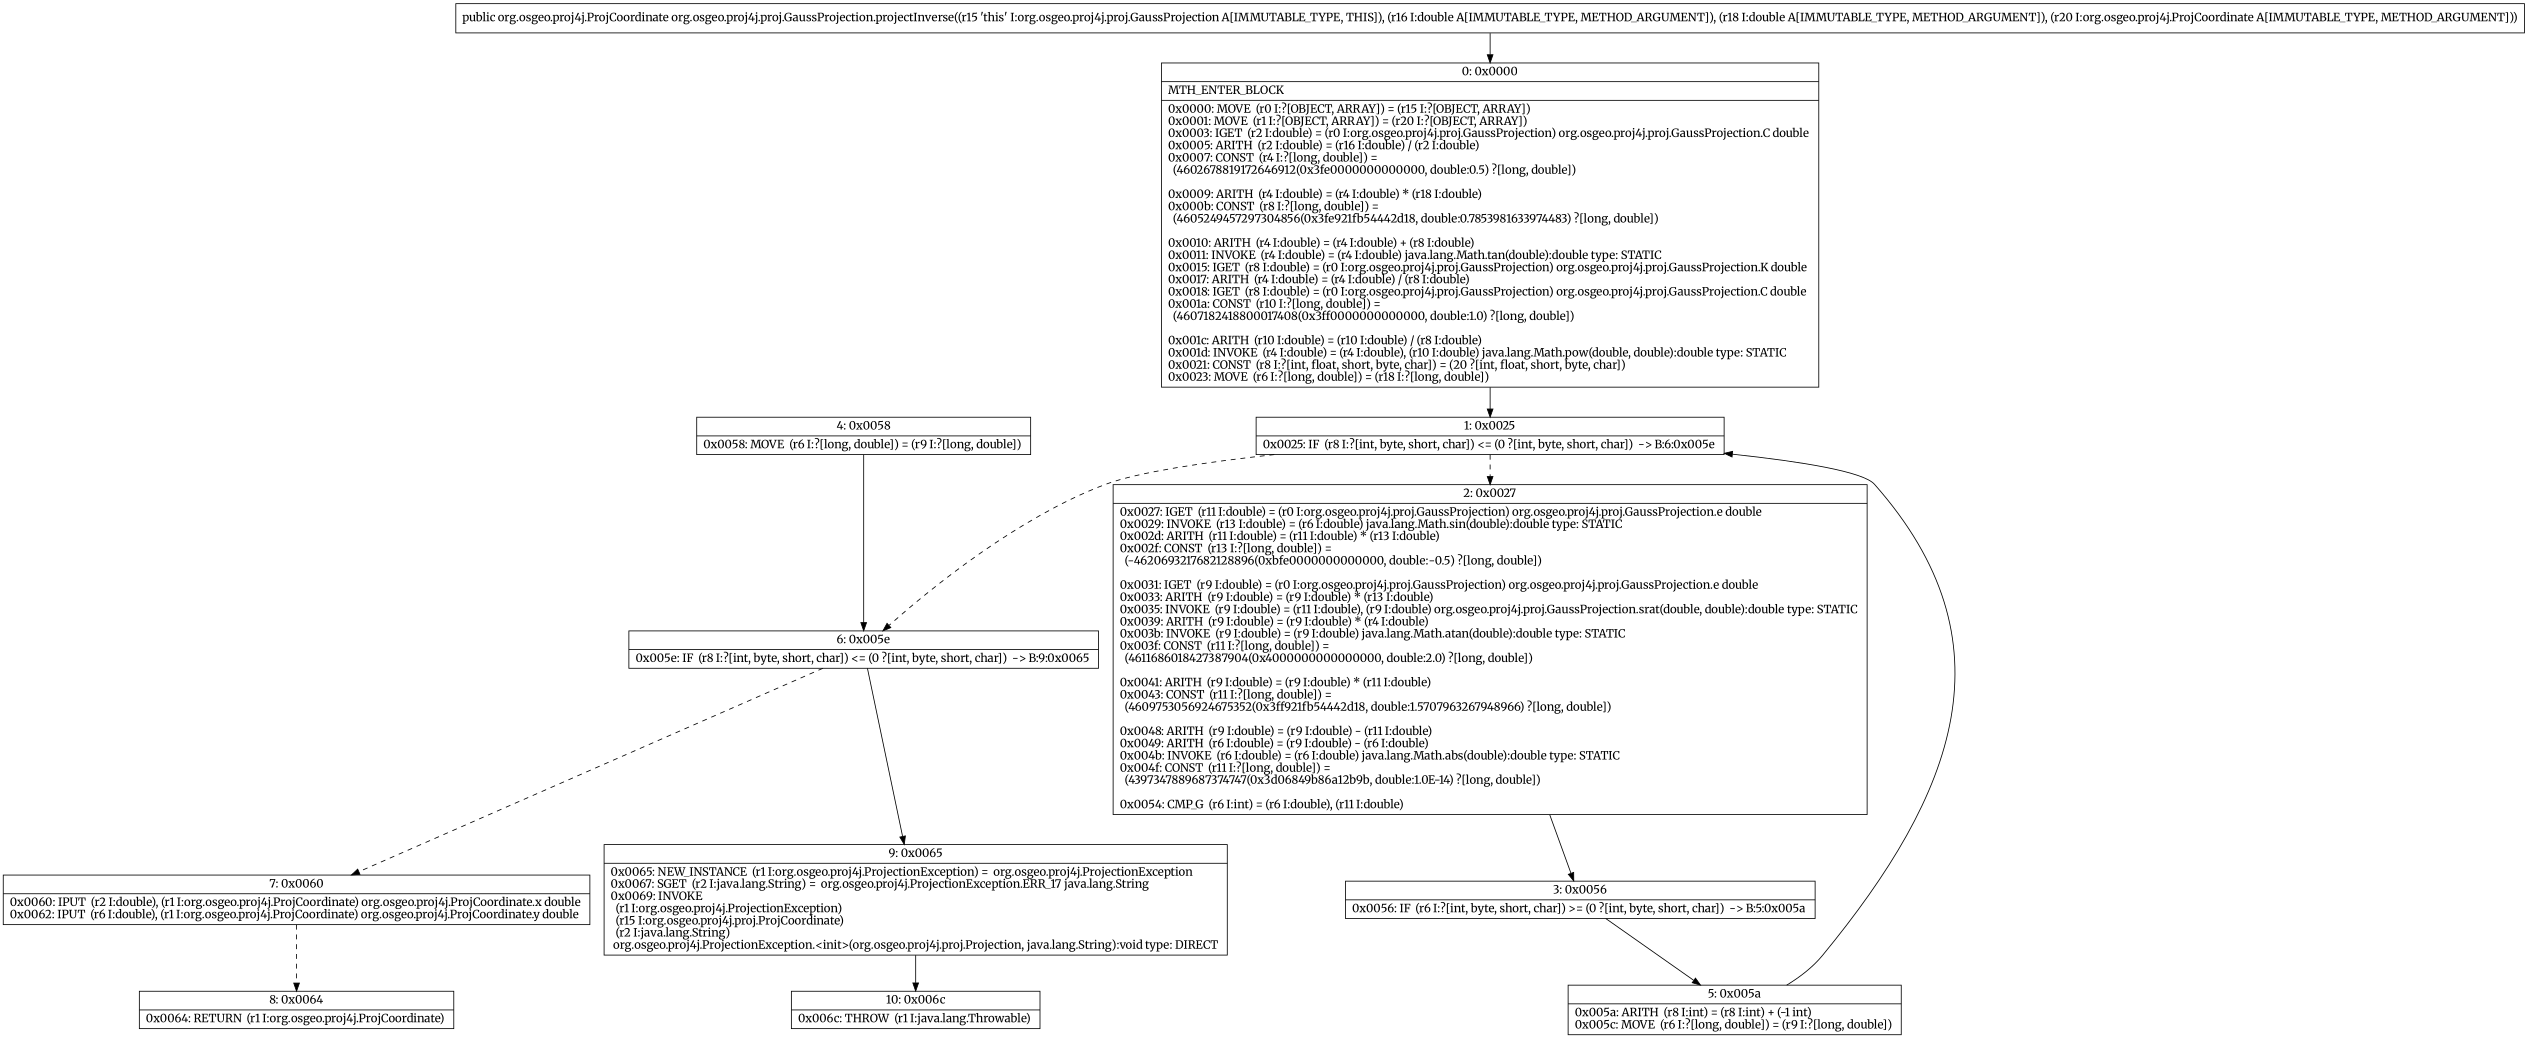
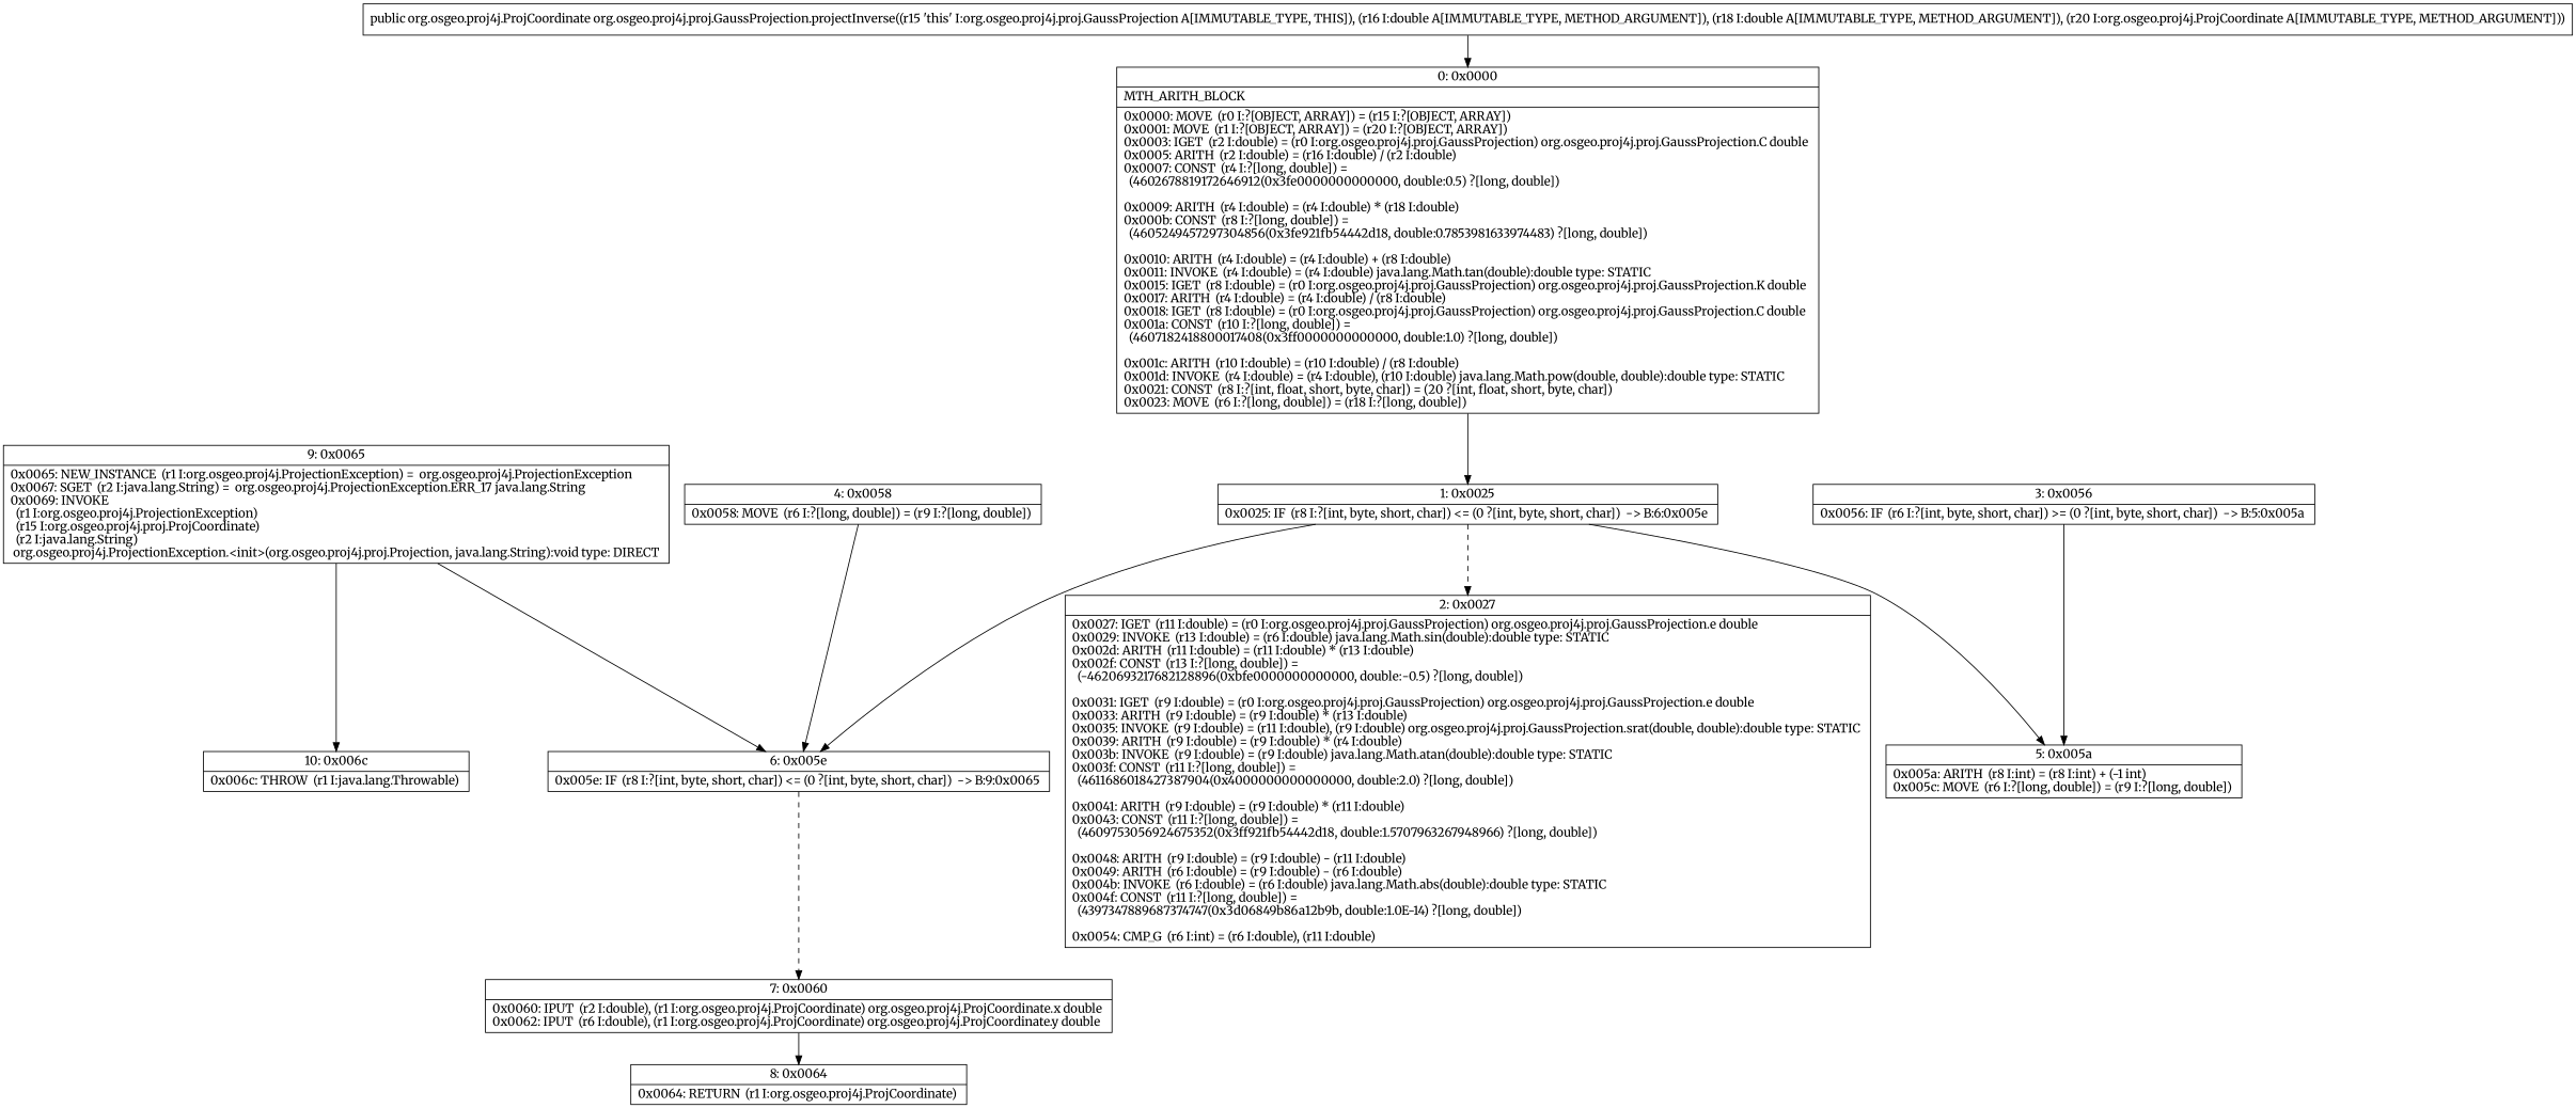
  digraph {
    fontname=Merriweather
    node [fontname=Merriweather shape=record]
    edge [fontname=Merriweather]
-   n1 [label="{0\:\ 0x0000|MTH_ENTER_BLOCK\l|0x0000: MOVE  (r0 I:?[OBJECT, ARRAY]) = (r15 I:?[OBJECT, ARRAY]) \l0x0001: MOVE  (r1 I:?[OBJECT, ARRAY]) = (r20 I:?[OBJECT, ARRAY]) \l0x0003: IGET  (r2 I:double) = (r0 I:org.osgeo.proj4j.proj.GaussProjection) org.osgeo.proj4j.proj.GaussProjection.C double \l0x0005: ARITH  (r2 I:double) = (r16 I:double) \/ (r2 I:double) \l0x0007: CONST  (r4 I:?[long, double]) = \l  (4602678819172646912(0x3fe0000000000000, double:0.5) ?[long, double])\l \l0x0009: ARITH  (r4 I:double) = (r4 I:double) * (r18 I:double) \l0x000b: CONST  (r8 I:?[long, double]) = \l  (4605249457297304856(0x3fe921fb54442d18, double:0.7853981633974483) ?[long, double])\l \l0x0010: ARITH  (r4 I:double) = (r4 I:double) + (r8 I:double) \l0x0011: INVOKE  (r4 I:double) = (r4 I:double) java.lang.Math.tan(double):double type: STATIC \l0x0015: IGET  (r8 I:double) = (r0 I:org.osgeo.proj4j.proj.GaussProjection) org.osgeo.proj4j.proj.GaussProjection.K double \l0x0017: ARITH  (r4 I:double) = (r4 I:double) \/ (r8 I:double) \l0x0018: IGET  (r8 I:double) = (r0 I:org.osgeo.proj4j.proj.GaussProjection) org.osgeo.proj4j.proj.GaussProjection.C double \l0x001a: CONST  (r10 I:?[long, double]) = \l  (4607182418800017408(0x3ff0000000000000, double:1.0) ?[long, double])\l \l0x001c: ARITH  (r10 I:double) = (r10 I:double) \/ (r8 I:double) \l0x001d: INVOKE  (r4 I:double) = (r4 I:double), (r10 I:double) java.lang.Math.pow(double, double):double type: STATIC \l0x0021: CONST  (r8 I:?[int, float, short, byte, char]) = (20 ?[int, float, short, byte, char]) \l0x0023: MOVE  (r6 I:?[long, double]) = (r18 I:?[long, double]) \l}"]
+   n1 [label="{0\:\ 0x0000|MTH_ARITH_BLOCK\l|0x0000: MOVE  (r0 I:?[OBJECT, ARRAY]) = (r15 I:?[OBJECT, ARRAY]) \l0x0001: MOVE  (r1 I:?[OBJECT, ARRAY]) = (r20 I:?[OBJECT, ARRAY]) \l0x0003: IGET  (r2 I:double) = (r0 I:org.osgeo.proj4j.proj.GaussProjection) org.osgeo.proj4j.proj.GaussProjection.C double \l0x0005: ARITH  (r2 I:double) = (r16 I:double) \/ (r2 I:double) \l0x0007: CONST  (r4 I:?[long, double]) = \l  (4602678819172646912(0x3fe0000000000000, double:0.5) ?[long, double])\l \l0x0009: ARITH  (r4 I:double) = (r4 I:double) * (r18 I:double) \l0x000b: CONST  (r8 I:?[long, double]) = \l  (4605249457297304856(0x3fe921fb54442d18, double:0.7853981633974483) ?[long, double])\l \l0x0010: ARITH  (r4 I:double) = (r4 I:double) + (r8 I:double) \l0x0011: INVOKE  (r4 I:double) = (r4 I:double) java.lang.Math.tan(double):double type: STATIC \l0x0015: IGET  (r8 I:double) = (r0 I:org.osgeo.proj4j.proj.GaussProjection) org.osgeo.proj4j.proj.GaussProjection.K double \l0x0017: ARITH  (r4 I:double) = (r4 I:double) \/ (r8 I:double) \l0x0018: IGET  (r8 I:double) = (r0 I:org.osgeo.proj4j.proj.GaussProjection) org.osgeo.proj4j.proj.GaussProjection.C double \l0x001a: CONST  (r10 I:?[long, double]) = \l  (4607182418800017408(0x3ff0000000000000, double:1.0) ?[long, double])\l \l0x001c: ARITH  (r10 I:double) = (r10 I:double) \/ (r8 I:double) \l0x001d: INVOKE  (r4 I:double) = (r4 I:double), (r10 I:double) java.lang.Math.pow(double, double):double type: STATIC \l0x0021: CONST  (r8 I:?[int, float, short, byte, char]) = (20 ?[int, float, short, byte, char]) \l0x0023: MOVE  (r6 I:?[long, double]) = (r18 I:?[long, double]) \l}"]
    n2 [label="{1\:\ 0x0025|0x0025: IF  (r8 I:?[int, byte, short, char]) \<= (0 ?[int, byte, short, char])  \-\> B:6:0x005e \l}"]
    n3 [label="{2\:\ 0x0027|0x0027: IGET  (r11 I:double) = (r0 I:org.osgeo.proj4j.proj.GaussProjection) org.osgeo.proj4j.proj.GaussProjection.e double \l0x0029: INVOKE  (r13 I:double) = (r6 I:double) java.lang.Math.sin(double):double type: STATIC \l0x002d: ARITH  (r11 I:double) = (r11 I:double) * (r13 I:double) \l0x002f: CONST  (r13 I:?[long, double]) = \l  (\-4620693217682128896(0xbfe0000000000000, double:\-0.5) ?[long, double])\l \l0x0031: IGET  (r9 I:double) = (r0 I:org.osgeo.proj4j.proj.GaussProjection) org.osgeo.proj4j.proj.GaussProjection.e double \l0x0033: ARITH  (r9 I:double) = (r9 I:double) * (r13 I:double) \l0x0035: INVOKE  (r9 I:double) = (r11 I:double), (r9 I:double) org.osgeo.proj4j.proj.GaussProjection.srat(double, double):double type: STATIC \l0x0039: ARITH  (r9 I:double) = (r9 I:double) * (r4 I:double) \l0x003b: INVOKE  (r9 I:double) = (r9 I:double) java.lang.Math.atan(double):double type: STATIC \l0x003f: CONST  (r11 I:?[long, double]) = \l  (4611686018427387904(0x4000000000000000, double:2.0) ?[long, double])\l \l0x0041: ARITH  (r9 I:double) = (r9 I:double) * (r11 I:double) \l0x0043: CONST  (r11 I:?[long, double]) = \l  (4609753056924675352(0x3ff921fb54442d18, double:1.5707963267948966) ?[long, double])\l \l0x0048: ARITH  (r9 I:double) = (r9 I:double) \- (r11 I:double) \l0x0049: ARITH  (r6 I:double) = (r9 I:double) \- (r6 I:double) \l0x004b: INVOKE  (r6 I:double) = (r6 I:double) java.lang.Math.abs(double):double type: STATIC \l0x004f: CONST  (r11 I:?[long, double]) = \l  (4397347889687374747(0x3d06849b86a12b9b, double:1.0E\-14) ?[long, double])\l \l0x0054: CMP_G  (r6 I:int) = (r6 I:double), (r11 I:double) \l}"]
    n4 [label="{6\:\ 0x005e|0x005e: IF  (r8 I:?[int, byte, short, char]) \<= (0 ?[int, byte, short, char])  \-\> B:9:0x0065 \l}"]
    n5 [label="{3\:\ 0x0056|0x0056: IF  (r6 I:?[int, byte, short, char]) \>= (0 ?[int, byte, short, char])  \-\> B:5:0x005a \l}"]
    n6 [label="{7\:\ 0x0060|0x0060: IPUT  (r2 I:double), (r1 I:org.osgeo.proj4j.ProjCoordinate) org.osgeo.proj4j.ProjCoordinate.x double \l0x0062: IPUT  (r6 I:double), (r1 I:org.osgeo.proj4j.ProjCoordinate) org.osgeo.proj4j.ProjCoordinate.y double \l}"]
    n7 [label="{9\:\ 0x0065|0x0065: NEW_INSTANCE  (r1 I:org.osgeo.proj4j.ProjectionException) =  org.osgeo.proj4j.ProjectionException \l0x0067: SGET  (r2 I:java.lang.String) =  org.osgeo.proj4j.ProjectionException.ERR_17 java.lang.String \l0x0069: INVOKE  \l  (r1 I:org.osgeo.proj4j.ProjectionException)\l  (r15 I:org.osgeo.proj4j.proj.ProjCoordinate)\l  (r2 I:java.lang.String)\l org.osgeo.proj4j.ProjectionException.\<init\>(org.osgeo.proj4j.proj.Projection, java.lang.String):void type: DIRECT \l}"]
    n8 [label="{5\:\ 0x005a|0x005a: ARITH  (r8 I:int) = (r8 I:int) + (\-1 int) \l0x005c: MOVE  (r6 I:?[long, double]) = (r9 I:?[long, double]) \l}"]
    n9 [label="{4\:\ 0x0058|0x0058: MOVE  (r6 I:?[long, double]) = (r9 I:?[long, double]) \l}"]
    n10 [label="{8\:\ 0x0064|0x0064: RETURN  (r1 I:org.osgeo.proj4j.ProjCoordinate) \l}"]
    n11 [label="{10\:\ 0x006c|0x006c: THROW  (r1 I:java.lang.Throwable) \l}"]
    n12 [label="{public org.osgeo.proj4j.ProjCoordinate org.osgeo.proj4j.proj.GaussProjection.projectInverse((r15 'this' I:org.osgeo.proj4j.proj.GaussProjection A[IMMUTABLE_TYPE, THIS]), (r16 I:double A[IMMUTABLE_TYPE, METHOD_ARGUMENT]), (r18 I:double A[IMMUTABLE_TYPE, METHOD_ARGUMENT]), (r20 I:org.osgeo.proj4j.ProjCoordinate A[IMMUTABLE_TYPE, METHOD_ARGUMENT])) }"]
    n1 -> n2
    n2 -> n3 [style=dashed]
-   n2 -> n4 [style=dashed]
-   n3 -> n5
+   n2 -> n4
    n4 -> n6 [style=dashed]
-   n4 -> n7
+   n7 -> n4
    n5 -> n8
-   n6 -> n10 [style=dashed]
+   n6 -> n10
    n7 -> n11
-   n8 -> n2
+   n2 -> n8
    n9 -> n4
    n12 -> n1
  }
